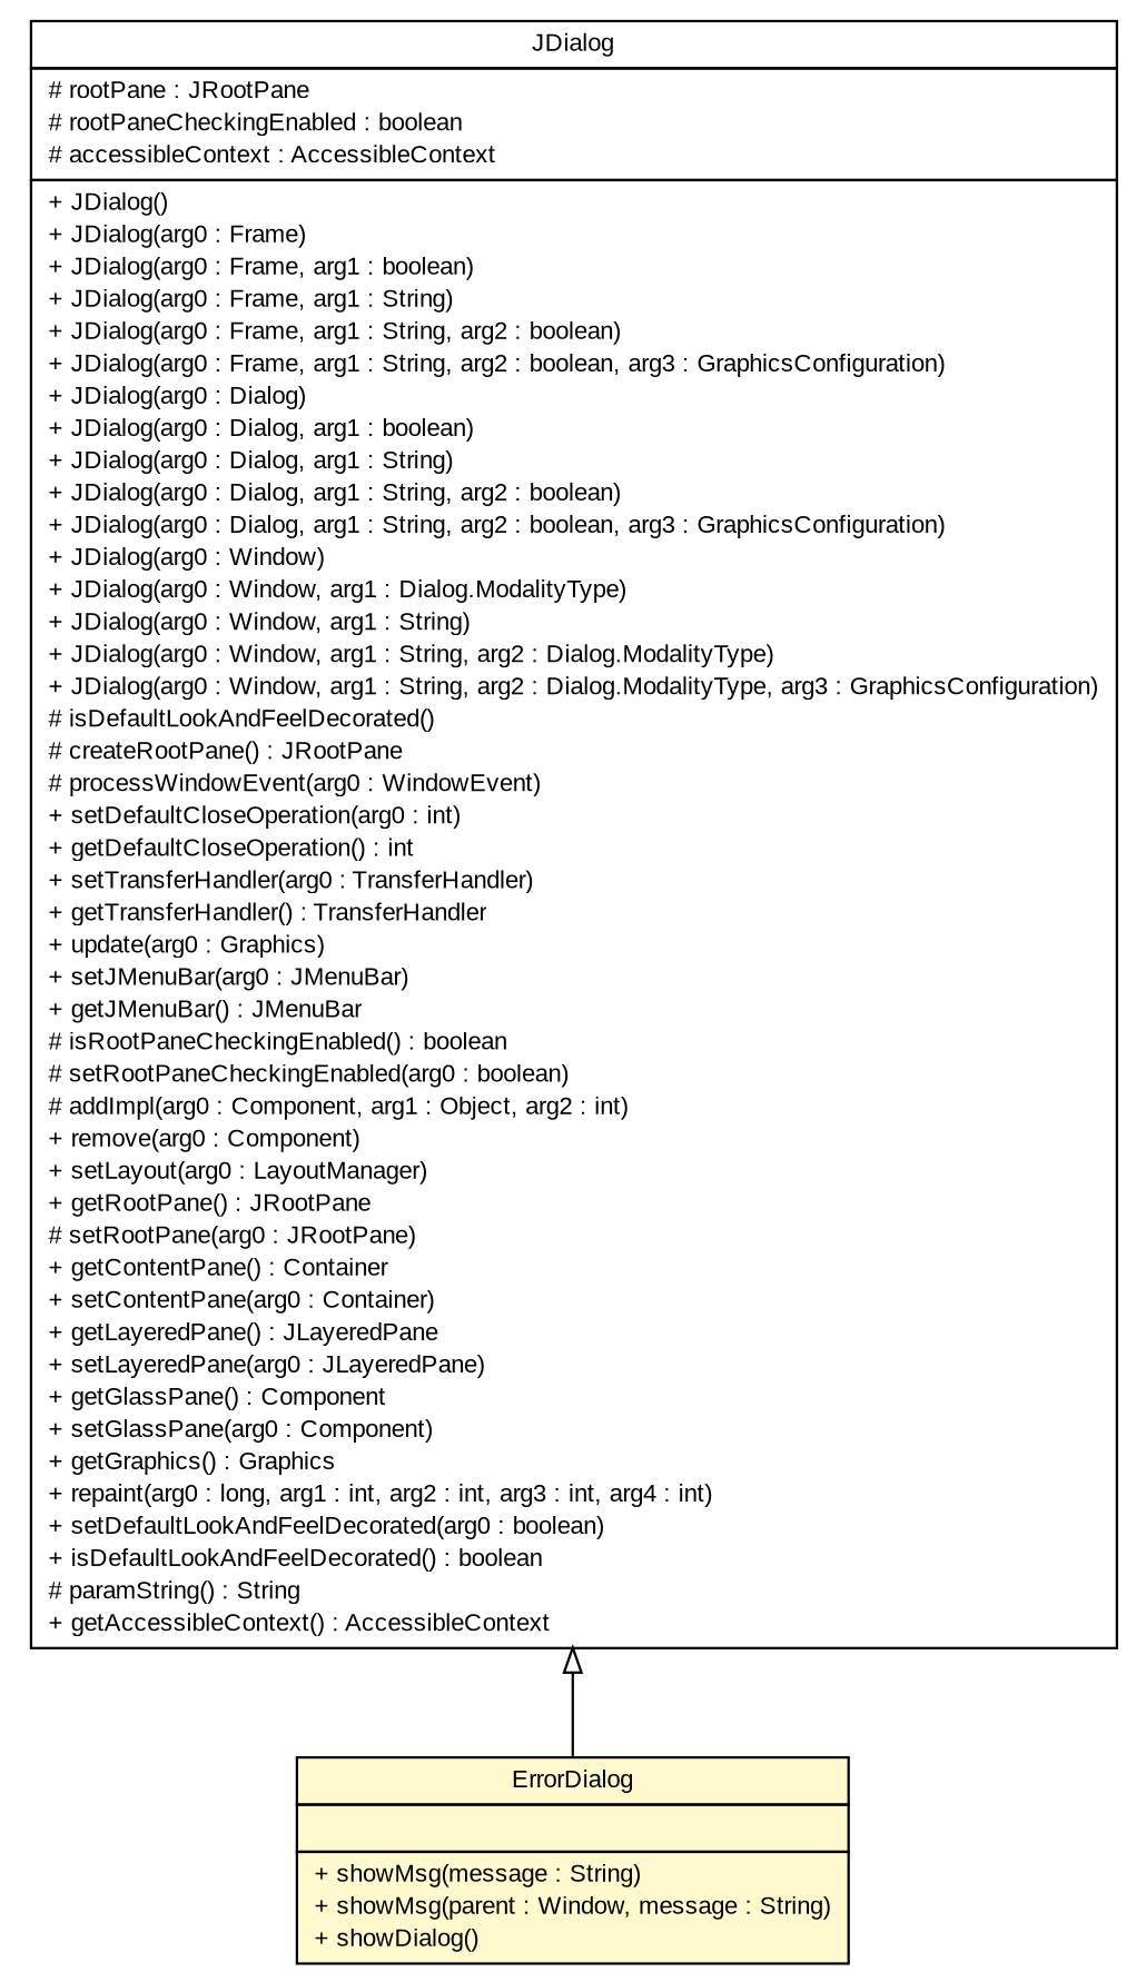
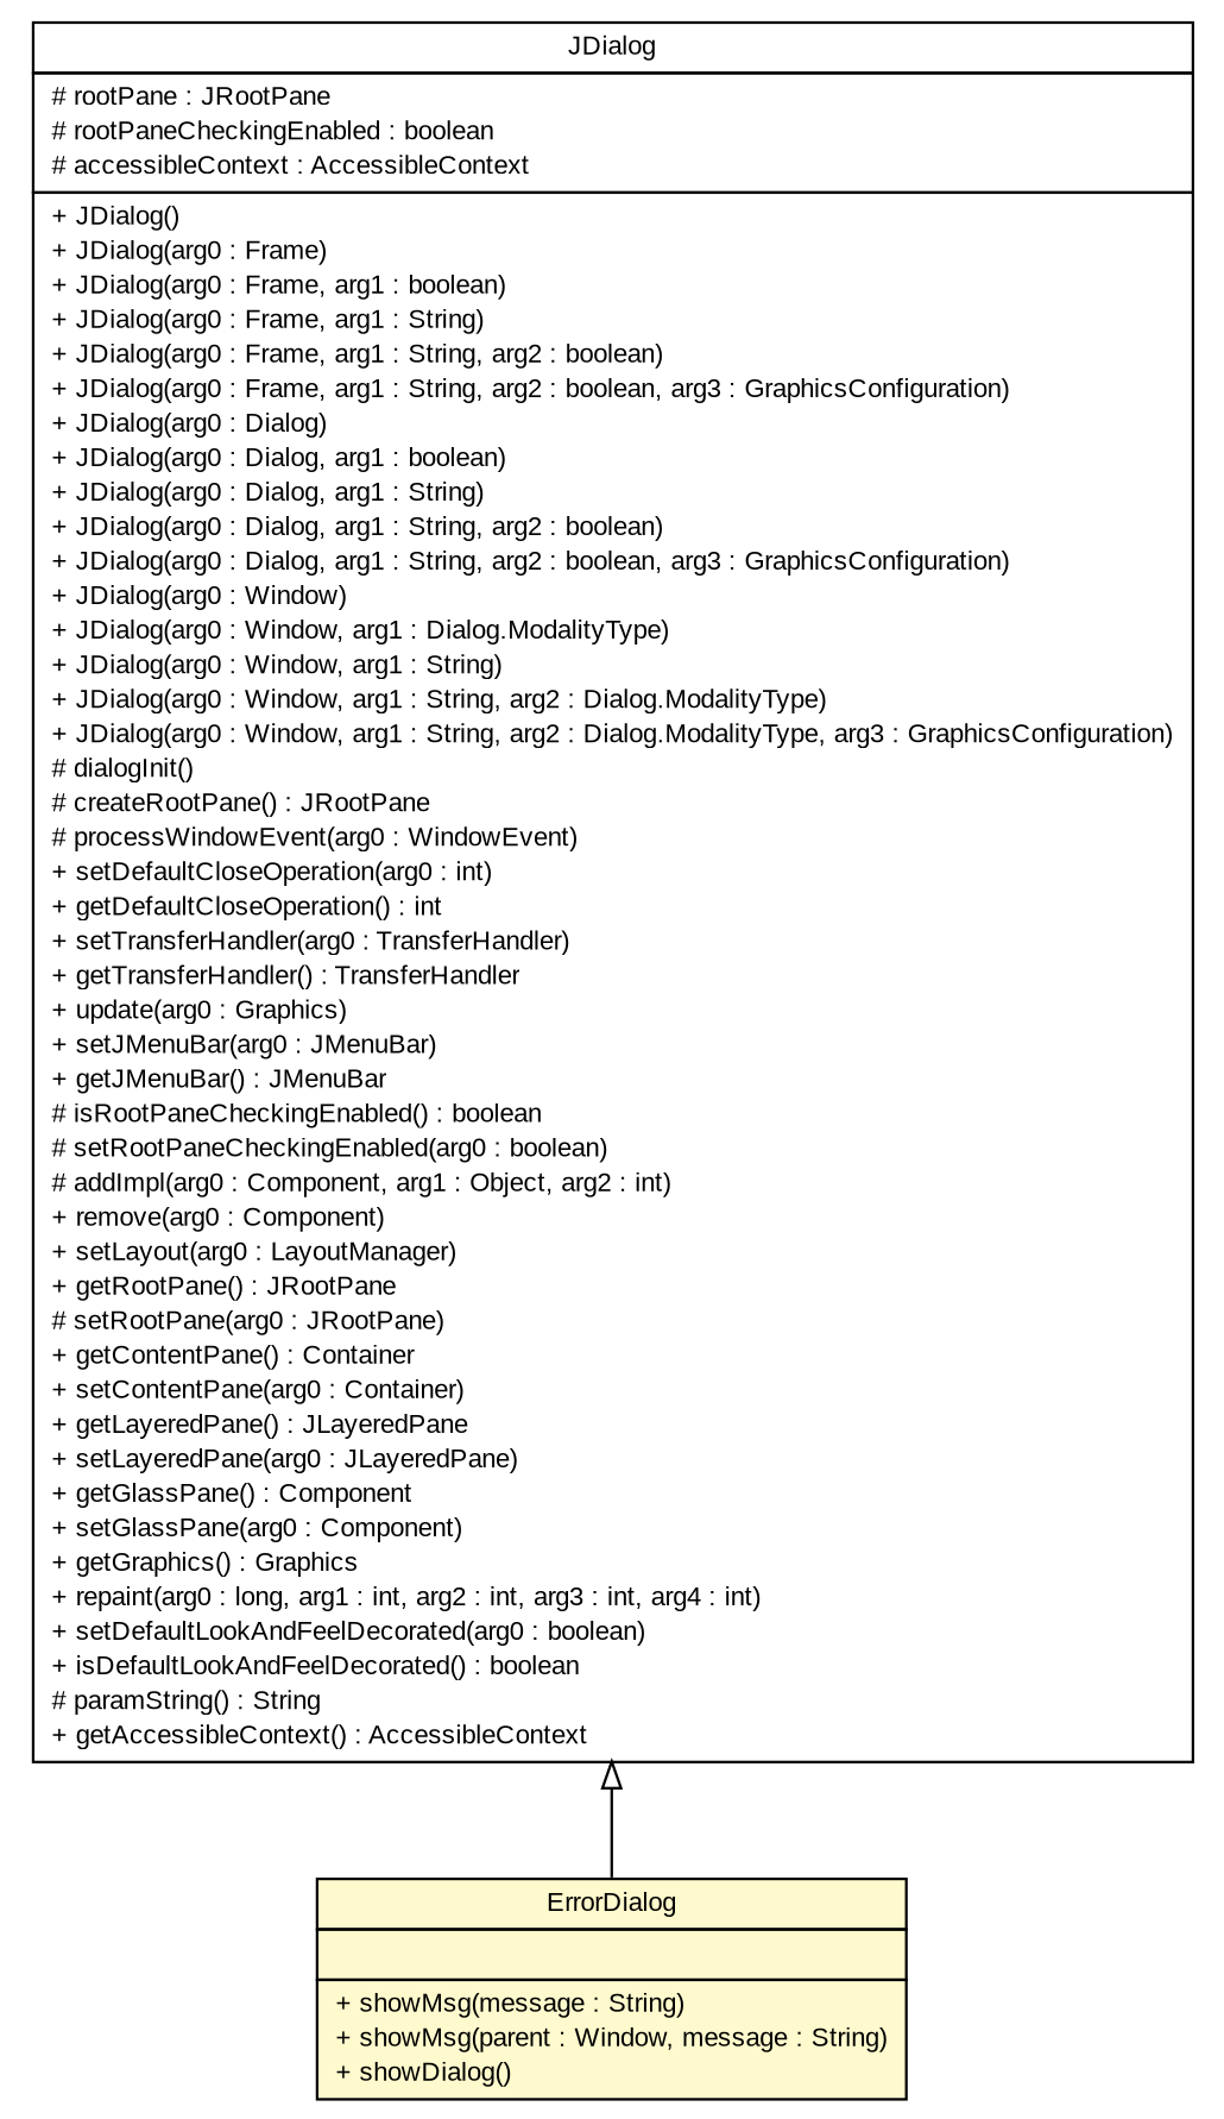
  digraph {
    nodesep=0.25
    ranksep=0.5
    node [fontcolor=black fontname=arial fontsize=10.0 shape=plaintext]
    n1 [label=<<table title="com.github.tilastokeskus.matertis.ui.error.ErrorDialog" border="0" cellborder="1" cellspacing="0" cellpadding="2" port="p" bgcolor="lemonChiffon" href="./ErrorDialog.html"> 		<tr><td><table border="0" cellspacing="0" cellpadding="1"> <tr><td align="center" balign="center"> ErrorDialog </td></tr> 		</table></td></tr> 		<tr><td><table border="0" cellspacing="0" cellpadding="1"> <tr><td align="left" balign="left">  </td></tr> 		</table></td></tr> 		<tr><td><table border="0" cellspacing="0" cellpadding="1"> <tr><td align="left" balign="left"> + showMsg(message : String) </td></tr> <tr><td align="left" balign="left"> + showMsg(parent : Window, message : String) </td></tr> <tr><td align="left" balign="left"> + showDialog() </td></tr> 		</table></td></tr> 		</table>>]
-   n2 [label=<<table title="javax.swing.JDialog" border="0" cellborder="1" cellspacing="0" cellpadding="2" port="p" href="http://java.sun.com/j2se/1.4.2/docs/api/javax/swing/JDialog.html"> 		<tr><td><table border="0" cellspacing="0" cellpadding="1"> <tr><td align="center" balign="center"> JDialog </td></tr> 		</table></td></tr> 		<tr><td><table border="0" cellspacing="0" cellpadding="1"> <tr><td align="left" balign="left"> # rootPane : JRootPane </td></tr> <tr><td align="left" balign="left"> # rootPaneCheckingEnabled : boolean </td></tr> <tr><td align="left" balign="left"> # accessibleContext : AccessibleContext </td></tr> 		</table></td></tr> 		<tr><td><table border="0" cellspacing="0" cellpadding="1"> <tr><td align="left" balign="left"> + JDialog() </td></tr> <tr><td align="left" balign="left"> + JDialog(arg0 : Frame) </td></tr> <tr><td align="left" balign="left"> + JDialog(arg0 : Frame, arg1 : boolean) </td></tr> <tr><td align="left" balign="left"> + JDialog(arg0 : Frame, arg1 : String) </td></tr> <tr><td align="left" balign="left"> + JDialog(arg0 : Frame, arg1 : String, arg2 : boolean) </td></tr> <tr><td align="left" balign="left"> + JDialog(arg0 : Frame, arg1 : String, arg2 : boolean, arg3 : GraphicsConfiguration) </td></tr> <tr><td align="left" balign="left"> + JDialog(arg0 : Dialog) </td></tr> <tr><td align="left" balign="left"> + JDialog(arg0 : Dialog, arg1 : boolean) </td></tr> <tr><td align="left" balign="left"> + JDialog(arg0 : Dialog, arg1 : String) </td></tr> <tr><td align="left" balign="left"> + JDialog(arg0 : Dialog, arg1 : String, arg2 : boolean) </td></tr> <tr><td align="left" balign="left"> + JDialog(arg0 : Dialog, arg1 : String, arg2 : boolean, arg3 : GraphicsConfiguration) </td></tr> <tr><td align="left" balign="left"> + JDialog(arg0 : Window) </td></tr> <tr><td align="left" balign="left"> + JDialog(arg0 : Window, arg1 : Dialog.ModalityType) </td></tr> <tr><td align="left" balign="left"> + JDialog(arg0 : Window, arg1 : String) </td></tr> <tr><td align="left" balign="left"> + JDialog(arg0 : Window, arg1 : String, arg2 : Dialog.ModalityType) </td></tr> <tr><td align="left" balign="left"> + JDialog(arg0 : Window, arg1 : String, arg2 : Dialog.ModalityType, arg3 : GraphicsConfiguration) </td></tr> <tr><td align="left" balign="left"> # isDefaultLookAndFeelDecorated() </td></tr> <tr><td align="left" balign="left"> # createRootPane() : JRootPane </td></tr> <tr><td align="left" balign="left"> # processWindowEvent(arg0 : WindowEvent) </td></tr> <tr><td align="left" balign="left"> + setDefaultCloseOperation(arg0 : int) </td></tr> <tr><td align="left" balign="left"> + getDefaultCloseOperation() : int </td></tr> <tr><td align="left" balign="left"> + setTransferHandler(arg0 : TransferHandler) </td></tr> <tr><td align="left" balign="left"> + getTransferHandler() : TransferHandler </td></tr> <tr><td align="left" balign="left"> + update(arg0 : Graphics) </td></tr> <tr><td align="left" balign="left"> + setJMenuBar(arg0 : JMenuBar) </td></tr> <tr><td align="left" balign="left"> + getJMenuBar() : JMenuBar </td></tr> <tr><td align="left" balign="left"> # isRootPaneCheckingEnabled() : boolean </td></tr> <tr><td align="left" balign="left"> # setRootPaneCheckingEnabled(arg0 : boolean) </td></tr> <tr><td align="left" balign="left"> # addImpl(arg0 : Component, arg1 : Object, arg2 : int) </td></tr> <tr><td align="left" balign="left"> + remove(arg0 : Component) </td></tr> <tr><td align="left" balign="left"> + setLayout(arg0 : LayoutManager) </td></tr> <tr><td align="left" balign="left"> + getRootPane() : JRootPane </td></tr> <tr><td align="left" balign="left"> # setRootPane(arg0 : JRootPane) </td></tr> <tr><td align="left" balign="left"> + getContentPane() : Container </td></tr> <tr><td align="left" balign="left"> + setContentPane(arg0 : Container) </td></tr> <tr><td align="left" balign="left"> + getLayeredPane() : JLayeredPane </td></tr> <tr><td align="left" balign="left"> + setLayeredPane(arg0 : JLayeredPane) </td></tr> <tr><td align="left" balign="left"> + getGlassPane() : Component </td></tr> <tr><td align="left" balign="left"> + setGlassPane(arg0 : Component) </td></tr> <tr><td align="left" balign="left"> + getGraphics() : Graphics </td></tr> <tr><td align="left" balign="left"> + repaint(arg0 : long, arg1 : int, arg2 : int, arg3 : int, arg4 : int) </td></tr> <tr><td align="left" balign="left"> + setDefaultLookAndFeelDecorated(arg0 : boolean) </td></tr> <tr><td align="left" balign="left"> + isDefaultLookAndFeelDecorated() : boolean </td></tr> <tr><td align="left" balign="left"> # paramString() : String </td></tr> <tr><td align="left" balign="left"> + getAccessibleContext() : AccessibleContext </td></tr> 		</table></td></tr> 		</table>>]
+   n2 [label=<<table title="javax.swing.JDialog" border="0" cellborder="1" cellspacing="0" cellpadding="2" port="p" href="http://java.sun.com/j2se/1.4.2/docs/api/javax/swing/JDialog.html"> 		<tr><td><table border="0" cellspacing="0" cellpadding="1"> <tr><td align="center" balign="center"> JDialog </td></tr> 		</table></td></tr> 		<tr><td><table border="0" cellspacing="0" cellpadding="1"> <tr><td align="left" balign="left"> # rootPane : JRootPane </td></tr> <tr><td align="left" balign="left"> # rootPaneCheckingEnabled : boolean </td></tr> <tr><td align="left" balign="left"> # accessibleContext : AccessibleContext </td></tr> 		</table></td></tr> 		<tr><td><table border="0" cellspacing="0" cellpadding="1"> <tr><td align="left" balign="left"> + JDialog() </td></tr> <tr><td align="left" balign="left"> + JDialog(arg0 : Frame) </td></tr> <tr><td align="left" balign="left"> + JDialog(arg0 : Frame, arg1 : boolean) </td></tr> <tr><td align="left" balign="left"> + JDialog(arg0 : Frame, arg1 : String) </td></tr> <tr><td align="left" balign="left"> + JDialog(arg0 : Frame, arg1 : String, arg2 : boolean) </td></tr> <tr><td align="left" balign="left"> + JDialog(arg0 : Frame, arg1 : String, arg2 : boolean, arg3 : GraphicsConfiguration) </td></tr> <tr><td align="left" balign="left"> + JDialog(arg0 : Dialog) </td></tr> <tr><td align="left" balign="left"> + JDialog(arg0 : Dialog, arg1 : boolean) </td></tr> <tr><td align="left" balign="left"> + JDialog(arg0 : Dialog, arg1 : String) </td></tr> <tr><td align="left" balign="left"> + JDialog(arg0 : Dialog, arg1 : String, arg2 : boolean) </td></tr> <tr><td align="left" balign="left"> + JDialog(arg0 : Dialog, arg1 : String, arg2 : boolean, arg3 : GraphicsConfiguration) </td></tr> <tr><td align="left" balign="left"> + JDialog(arg0 : Window) </td></tr> <tr><td align="left" balign="left"> + JDialog(arg0 : Window, arg1 : Dialog.ModalityType) </td></tr> <tr><td align="left" balign="left"> + JDialog(arg0 : Window, arg1 : String) </td></tr> <tr><td align="left" balign="left"> + JDialog(arg0 : Window, arg1 : String, arg2 : Dialog.ModalityType) </td></tr> <tr><td align="left" balign="left"> + JDialog(arg0 : Window, arg1 : String, arg2 : Dialog.ModalityType, arg3 : GraphicsConfiguration) </td></tr> <tr><td align="left" balign="left"> # dialogInit() </td></tr> <tr><td align="left" balign="left"> # createRootPane() : JRootPane </td></tr> <tr><td align="left" balign="left"> # processWindowEvent(arg0 : WindowEvent) </td></tr> <tr><td align="left" balign="left"> + setDefaultCloseOperation(arg0 : int) </td></tr> <tr><td align="left" balign="left"> + getDefaultCloseOperation() : int </td></tr> <tr><td align="left" balign="left"> + setTransferHandler(arg0 : TransferHandler) </td></tr> <tr><td align="left" balign="left"> + getTransferHandler() : TransferHandler </td></tr> <tr><td align="left" balign="left"> + update(arg0 : Graphics) </td></tr> <tr><td align="left" balign="left"> + setJMenuBar(arg0 : JMenuBar) </td></tr> <tr><td align="left" balign="left"> + getJMenuBar() : JMenuBar </td></tr> <tr><td align="left" balign="left"> # isRootPaneCheckingEnabled() : boolean </td></tr> <tr><td align="left" balign="left"> # setRootPaneCheckingEnabled(arg0 : boolean) </td></tr> <tr><td align="left" balign="left"> # addImpl(arg0 : Component, arg1 : Object, arg2 : int) </td></tr> <tr><td align="left" balign="left"> + remove(arg0 : Component) </td></tr> <tr><td align="left" balign="left"> + setLayout(arg0 : LayoutManager) </td></tr> <tr><td align="left" balign="left"> + getRootPane() : JRootPane </td></tr> <tr><td align="left" balign="left"> # setRootPane(arg0 : JRootPane) </td></tr> <tr><td align="left" balign="left"> + getContentPane() : Container </td></tr> <tr><td align="left" balign="left"> + setContentPane(arg0 : Container) </td></tr> <tr><td align="left" balign="left"> + getLayeredPane() : JLayeredPane </td></tr> <tr><td align="left" balign="left"> + setLayeredPane(arg0 : JLayeredPane) </td></tr> <tr><td align="left" balign="left"> + getGlassPane() : Component </td></tr> <tr><td align="left" balign="left"> + setGlassPane(arg0 : Component) </td></tr> <tr><td align="left" balign="left"> + getGraphics() : Graphics </td></tr> <tr><td align="left" balign="left"> + repaint(arg0 : long, arg1 : int, arg2 : int, arg3 : int, arg4 : int) </td></tr> <tr><td align="left" balign="left"> + setDefaultLookAndFeelDecorated(arg0 : boolean) </td></tr> <tr><td align="left" balign="left"> + isDefaultLookAndFeelDecorated() : boolean </td></tr> <tr><td align="left" balign="left"> # paramString() : String </td></tr> <tr><td align="left" balign="left"> + getAccessibleContext() : AccessibleContext </td></tr> 		</table></td></tr> 		</table>>]
    n2 -> n1 [arrowtail=empty dir=back fontname=arial fontsize=10 headport=p labelfontname=arial labelfontsize=10 tailport=p]
  }
